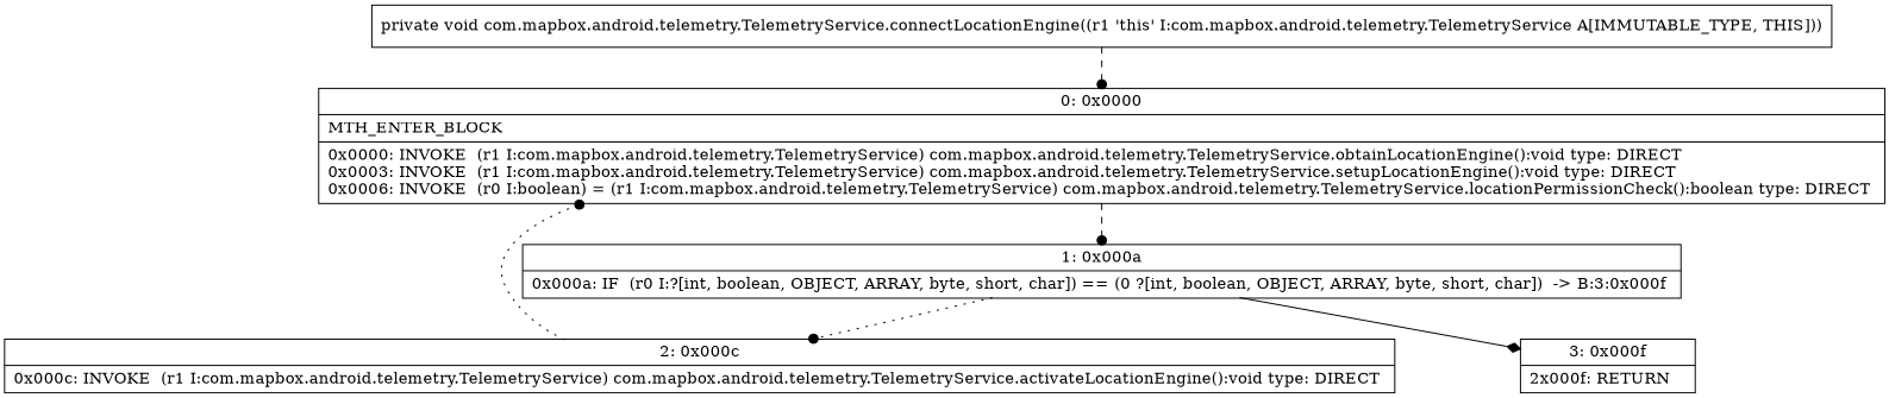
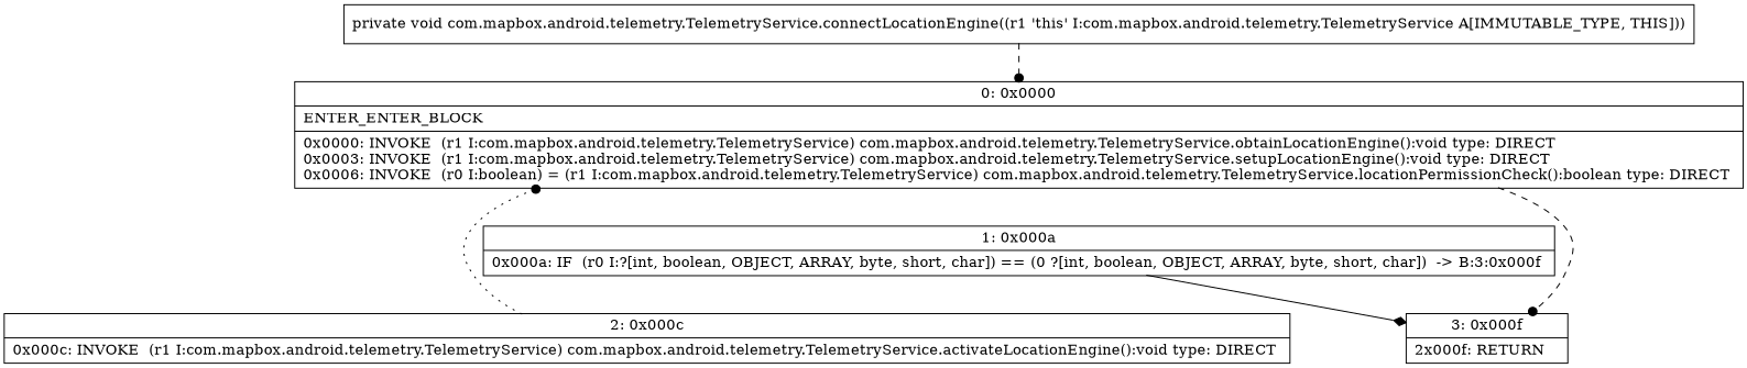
  digraph {
    node [shape=record]
    edge [arrowhead=dot style=dashed]
-   n1 [label="{0\:\ 0x0000|MTH_ENTER_BLOCK\l|0x0000: INVOKE  (r1 I:com.mapbox.android.telemetry.TelemetryService) com.mapbox.android.telemetry.TelemetryService.obtainLocationEngine():void type: DIRECT \l0x0003: INVOKE  (r1 I:com.mapbox.android.telemetry.TelemetryService) com.mapbox.android.telemetry.TelemetryService.setupLocationEngine():void type: DIRECT \l0x0006: INVOKE  (r0 I:boolean) = (r1 I:com.mapbox.android.telemetry.TelemetryService) com.mapbox.android.telemetry.TelemetryService.locationPermissionCheck():boolean type: DIRECT \l}"]
+   n1 [label="{0\:\ 0x0000|ENTER_ENTER_BLOCK\l|0x0000: INVOKE  (r1 I:com.mapbox.android.telemetry.TelemetryService) com.mapbox.android.telemetry.TelemetryService.obtainLocationEngine():void type: DIRECT \l0x0003: INVOKE  (r1 I:com.mapbox.android.telemetry.TelemetryService) com.mapbox.android.telemetry.TelemetryService.setupLocationEngine():void type: DIRECT \l0x0006: INVOKE  (r0 I:boolean) = (r1 I:com.mapbox.android.telemetry.TelemetryService) com.mapbox.android.telemetry.TelemetryService.locationPermissionCheck():boolean type: DIRECT \l}"]
    n2 [label="{1\:\ 0x000a|0x000a: IF  (r0 I:?[int, boolean, OBJECT, ARRAY, byte, short, char]) == (0 ?[int, boolean, OBJECT, ARRAY, byte, short, char])  \-\> B:3:0x000f \l}"]
    n3 [label="{2\:\ 0x000c|0x000c: INVOKE  (r1 I:com.mapbox.android.telemetry.TelemetryService) com.mapbox.android.telemetry.TelemetryService.activateLocationEngine():void type: DIRECT \l}"]
    n4 [label="{3\:\ 0x000f|2x000f: RETURN   \l}"]
    n5 [label="{private void com.mapbox.android.telemetry.TelemetryService.connectLocationEngine((r1 'this' I:com.mapbox.android.telemetry.TelemetryService A[IMMUTABLE_TYPE, THIS])) }"]
-   n1 -> n2
-   n2 -> n3 [style=dotted]
+   n1 -> n4
    n2 -> n4 [arrowhead=diamond style=solid]
    n3 -> n1 [style=dotted]
    n5 -> n1
  }
